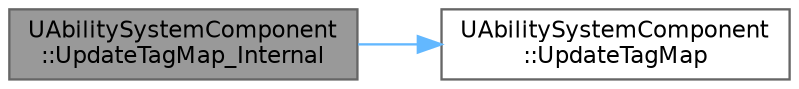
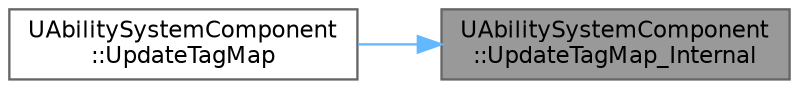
  digraph {
    rankdir=RL
    node [fontname=Helvetica fontsize=10 shape=box style=filled]
    n1 [color=gray40 fillcolor=grey60 fontcolor=black height=0.2 label="UAbilitySystemComponent\l::UpdateTagMap_Internal" width=0.4]
    n2 [color=grey40 fillcolor=white height=0.2 label="UAbilitySystemComponent\l::UpdateTagMap" width=0.4]
-   n2 -> n1 [color=steelblue1 dir=back fontname=Helvetica fontsize=10 labelfontname=Helvetica labelfontsize=10 style=solid]
+   n1 -> n2 [color=steelblue1 dir=back fontname=Helvetica fontsize=10 labelfontname=Helvetica labelfontsize=10 style=solid]
  }
